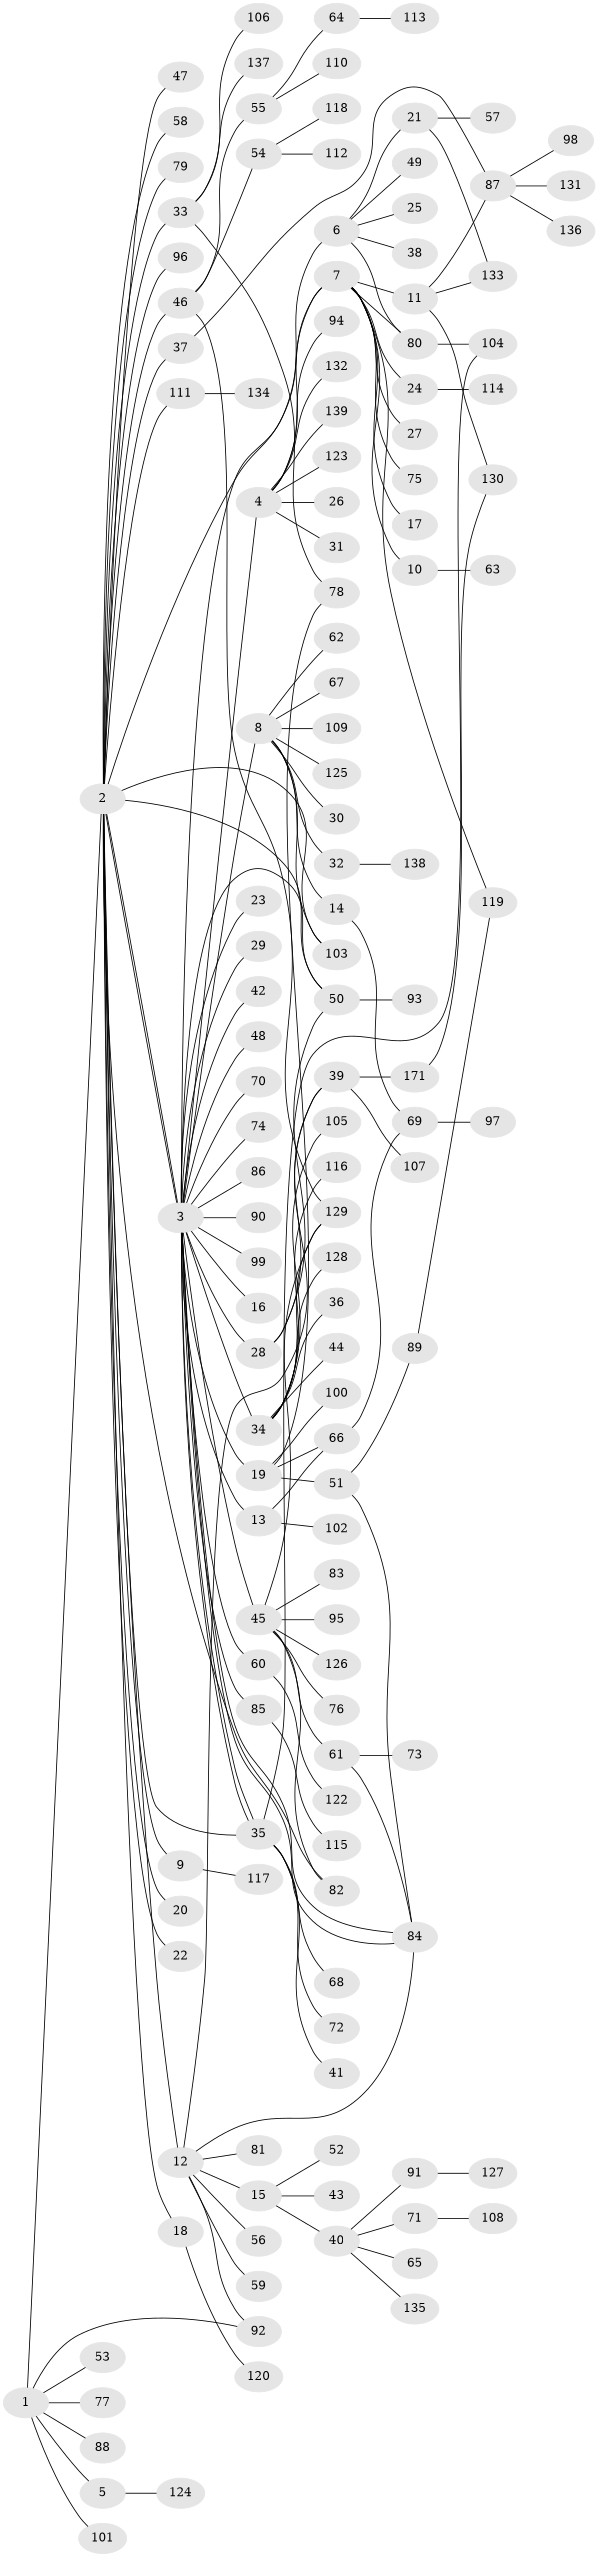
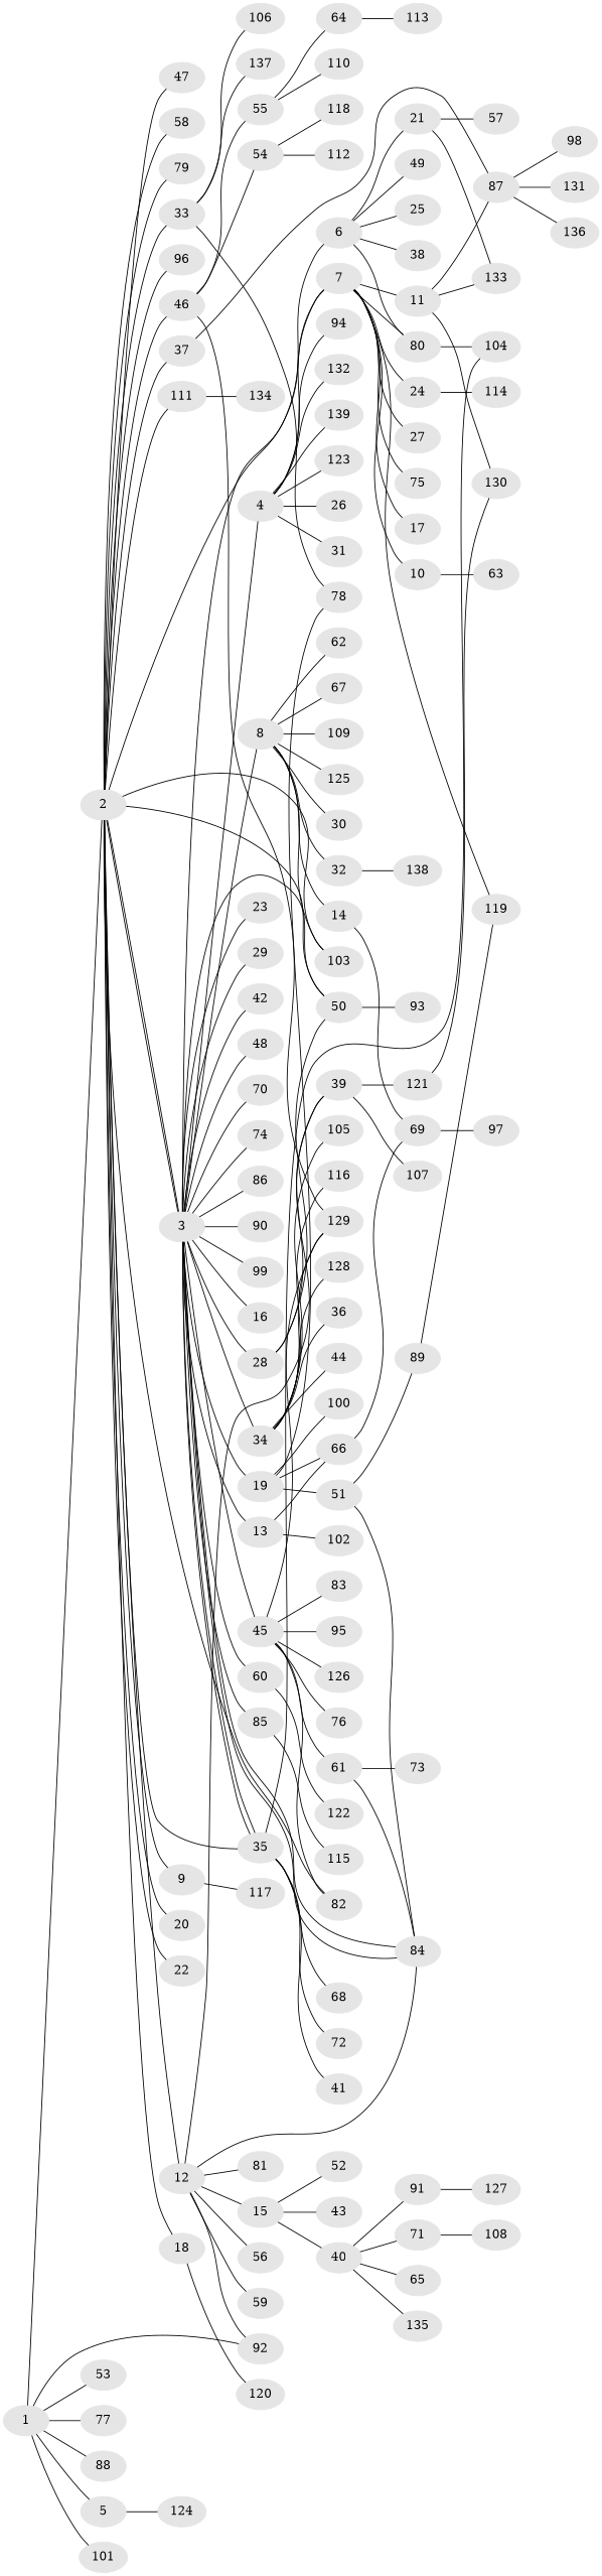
  graph {
    rankdir=LR
    node [color=gray90 style=filled]
    1
    2
    5
    53
    77
    88
    92
    101
    3
    7
    9
    12
    18
    20
    22
    33
    35
    37
    46
    47
    50
    58
    79
    82
    96
    103
    111
    124
    4
    6
    8
    13
    16
    19
    23
    28
    29
    34
    42
    45
    48
    60
    70
    74
    84
    85
    86
    90
    99
    80
    10
    11
    17
    24
    27
    75
    119
    117
    15
    39
    56
    59
    81
    120
    78
    106
    137
    41
    68
    72
    104
    87
    129
    54
    55
    93
    134
    26
    31
    94
    123
    132
    139
    21
    25
    38
    49
    14
    30
    32
    62
    67
    109
    125
    66
    102
    51
    100
    36
    44
    105
    116
    128
    61
    76
    83
    95
    126
    122
    115
    133
    57
    63
    130
    114
    69
    138
    98
    131
    136
    40
    43
    52
    107
-   121 [label=171]
+   121
    97
    65
    71
    91
    135
    89
    108
    127
    73
    112
    118
    64
    110
    113
    1 -- 2
    1 -- 5
    1 -- 53
    1 -- 77
    1 -- 88
    1 -- 92
    1 -- 101
    2 -- 3
    2 -- 3
    2 -- 7
    2 -- 9
    2 -- 12
    2 -- 18
    2 -- 20
    2 -- 22
    2 -- 33
    2 -- 35
    2 -- 37
    2 -- 46
    2 -- 47
    2 -- 50
    2 -- 58
    2 -- 79
    2 -- 82
    2 -- 96
    2 -- 103
    2 -- 111
    5 -- 124
    3 -- 35
    3 -- 35
    3 -- 50
    3 -- 4
    3 -- 6
    3 -- 8
    3 -- 13
    3 -- 16
    3 -- 19
    3 -- 23
    3 -- 28
    3 -- 29
    3 -- 34
    3 -- 42
    3 -- 45
    3 -- 48
    3 -- 60
    3 -- 70
    3 -- 74
    3 -- 84
    3 -- 84
    3 -- 85
    3 -- 86
    3 -- 90
    3 -- 99
    7 -- 80
    7 -- 10
    7 -- 11
    7 -- 17
    7 -- 24
    7 -- 27
    7 -- 75
    7 -- 119
    9 -- 117
    12 -- 92
    12 -- 84
    12 -- 15
    12 -- 39
    12 -- 56
    12 -- 59
    12 -- 81
    18 -- 120
    33 -- 78
    33 -- 106
    33 -- 137
    35 -- 41
    35 -- 68
    35 -- 72
    35 -- 104
    37 -- 87
    46 -- 129
    46 -- 54
    46 -- 55
    50 -- 93
    111 -- 134
    4 -- 7
    4 -- 26
    4 -- 31
    4 -- 94
    4 -- 123
    4 -- 132
    4 -- 139
    6 -- 80
    6 -- 21
    6 -- 25
    6 -- 38
    6 -- 49
    8 -- 103
    8 -- 14
    8 -- 30
    8 -- 32
    8 -- 62
    8 -- 67
    8 -- 109
    8 -- 125
    13 -- 66
    13 -- 102
    19 -- 78
    19 -- 66
    19 -- 51
    19 -- 100
    28 -- 50
    28 -- 39
    34 -- 129
    34 -- 36
    34 -- 44
    34 -- 105
    34 -- 116
    34 -- 128
    45 -- 82
    45 -- 129
    45 -- 61
    45 -- 76
    45 -- 83
    45 -- 95
    45 -- 126
    60 -- 122
    85 -- 115
    80 -- 104
    10 -- 63
    11 -- 87
    11 -- 133
    11 -- 130
    24 -- 114
    15 -- 40
    15 -- 43
    15 -- 52
    39 -- 107
    39 -- 121
    87 -- 98
    87 -- 131
    87 -- 136
    54 -- 112
    54 -- 118
    55 -- 64
    55 -- 110
    21 -- 133
    21 -- 57
    14 -- 69
    32 -- 138
    66 -- 69
    51 -- 84
    51 -- 89
    61 -- 84
    61 -- 73
    69 -- 97
    40 -- 65
    40 -- 71
    40 -- 91
    40 -- 135
    121 -- 130
    71 -- 108
    91 -- 127
    89 -- 119
    64 -- 113
  }
